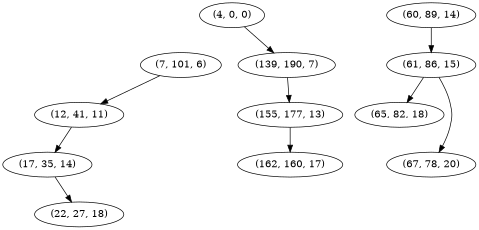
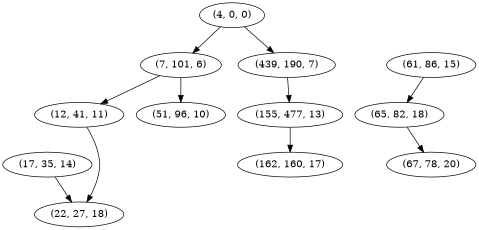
  digraph {
    n1 [label="(4, 0, 0)"]
    "(7, 101, 6)"
-   "(139, 190, 7)"
+   "(139, 190, 7)" [label="(439, 190, 7)"]
    "(12, 41, 11)"
-   "(155, 177, 13)"
+   "(51, 96, 10)"
+   "(155, 177, 13)" [label="(155, 477, 13)"]
    "(17, 35, 14)"
    "(22, 27, 18)"
-   "(60, 89, 14)"
    "(61, 86, 15)"
    "(65, 82, 18)"
    "(67, 78, 20)"
    n13 [label="(162, 160, 17)"]
+   n1 -> "(7, 101, 6)"
    n1 -> "(139, 190, 7)"
    "(7, 101, 6)" -> "(12, 41, 11)"
+   "(7, 101, 6)" -> "(51, 96, 10)"
    "(139, 190, 7)" -> "(155, 177, 13)"
-   "(12, 41, 11)" -> "(17, 35, 14)"
+   "(12, 41, 11)" -> "(22, 27, 18)"
    "(155, 177, 13)" -> n13
    "(17, 35, 14)" -> "(22, 27, 18)"
-   "(60, 89, 14)" -> "(61, 86, 15)"
    "(61, 86, 15)" -> "(65, 82, 18)"
-   "(61, 86, 15)" -> "(67, 78, 20)"
+   "(65, 82, 18)" -> "(67, 78, 20)"
  }
